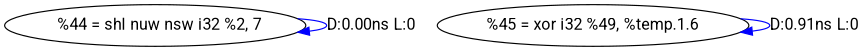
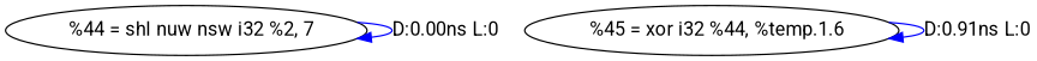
  digraph {
    fontname=Roboto
    node [fontname=Roboto]
    edge [color=blue fontname=Roboto]
    n1 [label="  %44 = shl nuw nsw i32 %2, 7"]
-   n2 [label="%45 = xor i32 %49, %temp.1.6"]
+   n2 [label="  %45 = xor i32 %44, %temp.1.6"]
    n1 -> n1 [label="D:0.00ns L:0"]
    n2 -> n2 [label="D:0.91ns L:0"]
  }
